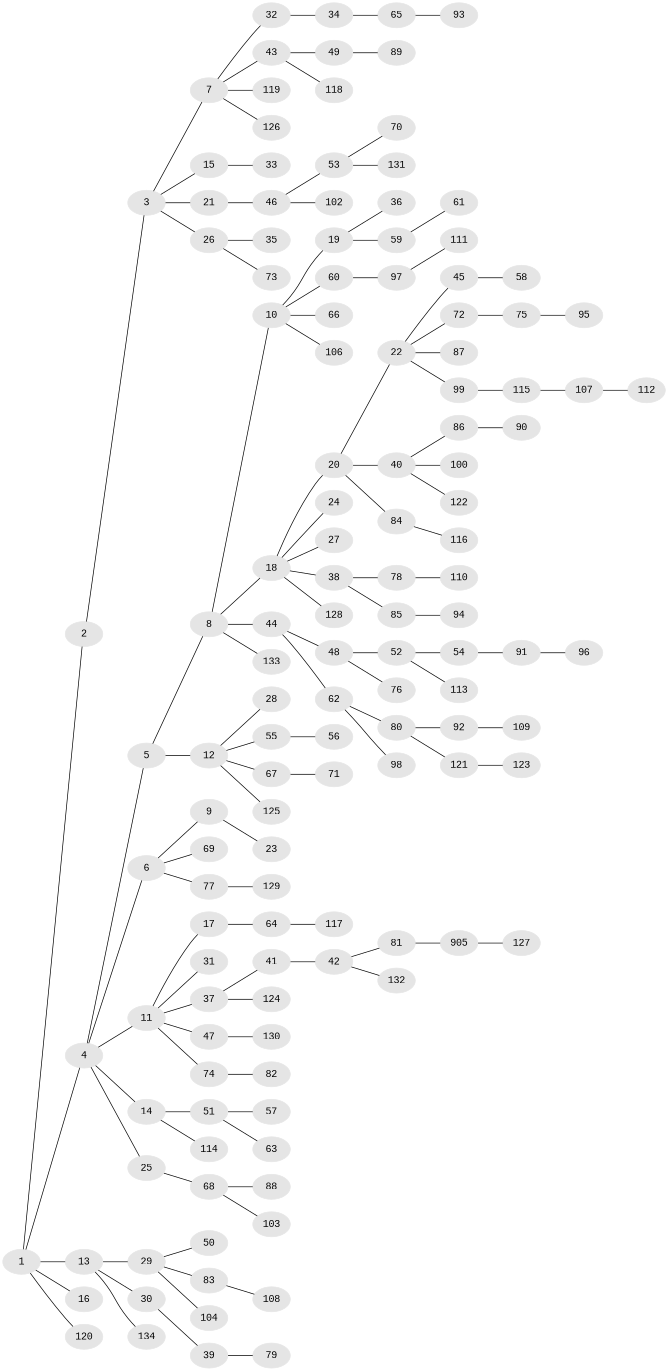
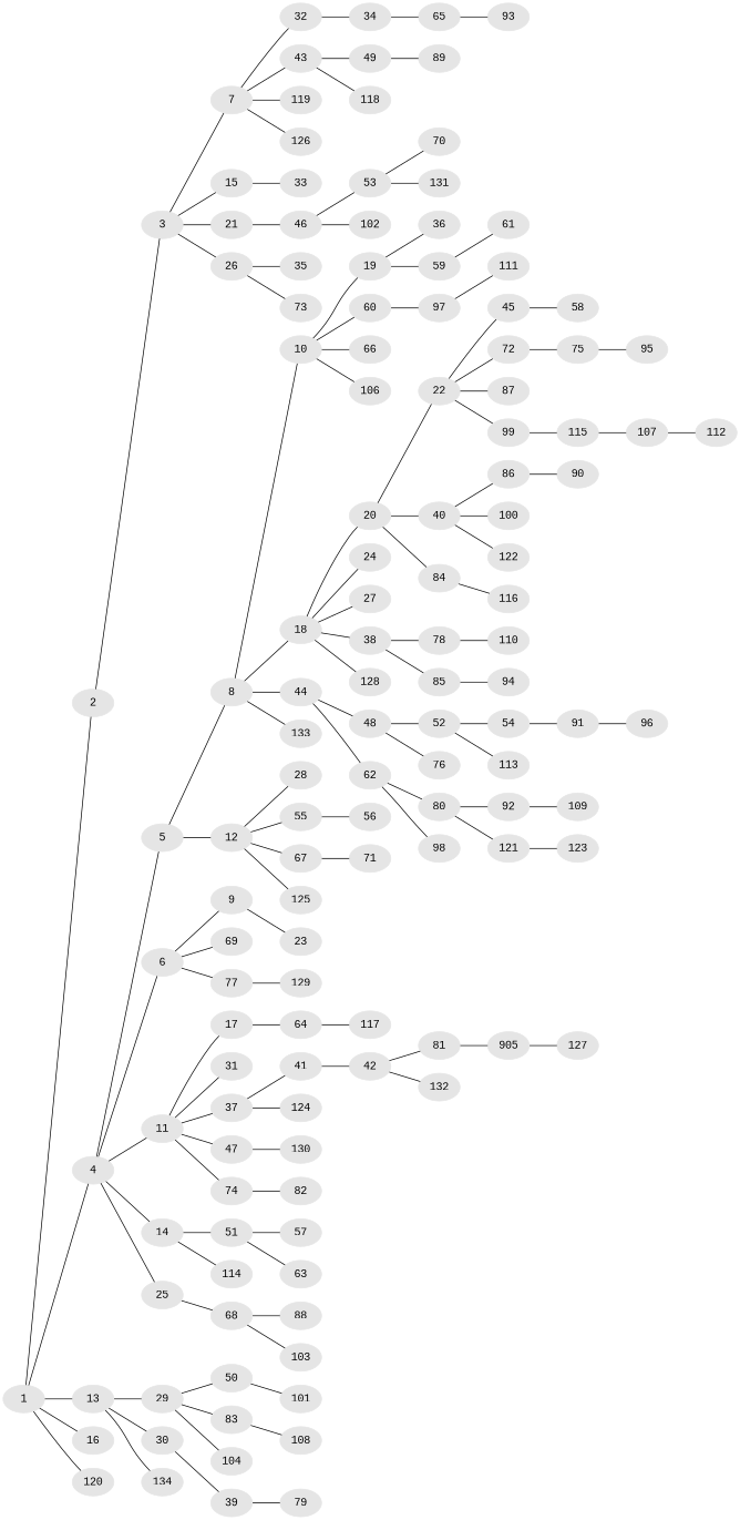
  graph {
    fontname="Liberation Mono"
    rankdir=LR
    node [color=gray90 fontname="Liberation Mono" style=filled]
    edge [fontname="Liberation Mono"]
    1
    2
    4
    13
    16
    120
    3
    5
    6
    11
    14
    25
    29
    30
    134
    7
    15
    21
    26
    32
    43
    119
    126
    33
    46
    35
    73
    8
    12
    9
    69
    77
    17
    31
    37
    47
    74
    51
    114
    68
    10
    18
    44
    133
    28
    55
    67
    125
    23
    129
    34
    49
    118
    19
    60
    66
    106
    20
    24
    27
    38
    128
    48
    62
    36
    59
    97
    64
    41
    124
    130
    82
    56
    71
    50
    83
    104
    39
    57
    63
    117
    22
    40
    84
    78
    85
    61
    45
    72
    87
    99
    86
    100
    122
    116
    53
    102
    58
    75
    115
    88
    103
+   101
    108
    79
    65
    93
    42
    110
    94
    90
    81
    132
    n114 [label=905]
    89
    52
    76
    80
    98
    70
    131
    54
    113
    91
    96
    111
    92
    121
    95
    109
    123
    127
    107
    112
    1 -- 2
    1 -- 4
    1 -- 13
    1 -- 16
    1 -- 120
    2 -- 3
    4 -- 5
    4 -- 6
    4 -- 11
    4 -- 14
    4 -- 25
    13 -- 29
    13 -- 30
    13 -- 134
    3 -- 7
    3 -- 15
    3 -- 21
    3 -- 26
    5 -- 8
    5 -- 12
    6 -- 9
    6 -- 69
    6 -- 77
    11 -- 17
    11 -- 31
    11 -- 37
    11 -- 47
    11 -- 74
    14 -- 51
    14 -- 114
    25 -- 68
    29 -- 50
    29 -- 83
    29 -- 104
    30 -- 39
    7 -- 32
    7 -- 43
    7 -- 119
    7 -- 126
    15 -- 33
    21 -- 46
    26 -- 35
    26 -- 73
    32 -- 34
    43 -- 49
    43 -- 118
    46 -- 53
    46 -- 102
    8 -- 10
    8 -- 18
    8 -- 44
    8 -- 133
    12 -- 28
    12 -- 55
    12 -- 67
    12 -- 125
    9 -- 23
    77 -- 129
    17 -- 64
    37 -- 41
    37 -- 124
    47 -- 130
    74 -- 82
    51 -- 57
    51 -- 63
    68 -- 88
    68 -- 103
    10 -- 19
    10 -- 60
    10 -- 66
    10 -- 106
    18 -- 20
    18 -- 24
    18 -- 27
    18 -- 38
    18 -- 128
    44 -- 48
    44 -- 62
    55 -- 56
    67 -- 71
    34 -- 65
    49 -- 89
    19 -- 36
    19 -- 59
    60 -- 97
    20 -- 22
    20 -- 40
    20 -- 84
    38 -- 78
    38 -- 85
    48 -- 52
    48 -- 76
    62 -- 80
    62 -- 98
    59 -- 61
    97 -- 111
    64 -- 117
    41 -- 42
+   50 -- 101
    83 -- 108
    39 -- 79
    22 -- 45
    22 -- 72
    22 -- 87
    22 -- 99
    40 -- 86
    40 -- 100
    40 -- 122
    84 -- 116
    78 -- 110
    85 -- 94
    45 -- 58
    72 -- 75
    99 -- 115
    86 -- 90
    53 -- 70
    53 -- 131
    75 -- 95
    115 -- 107
    65 -- 93
    42 -- 81
    42 -- 132
    81 -- n114
    n114 -- 127
    52 -- 54
    52 -- 113
    80 -- 92
    80 -- 121
    54 -- 91
    91 -- 96
    92 -- 109
    121 -- 123
    107 -- 112
  }
